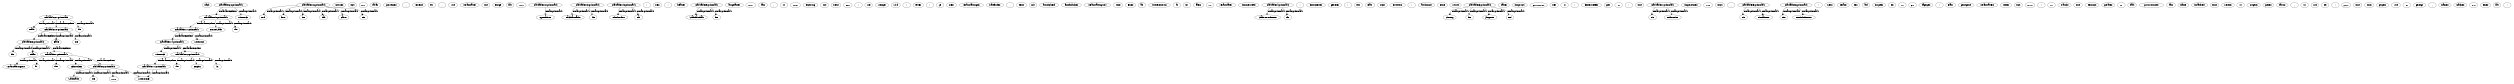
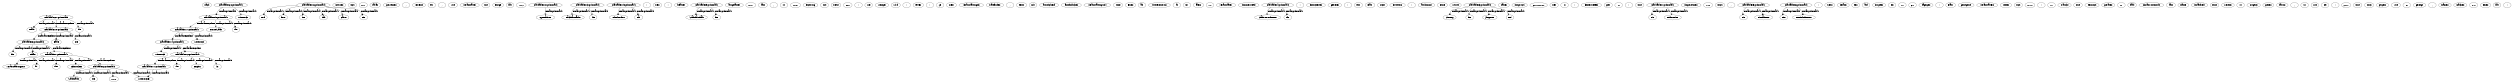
  digraph {
    edge [arrowhead=box edge_type=spans]
    n1 [label=nach "mmax:token"=nach]
    n2 [label=Wittstock "mmax:token"=Wittstock]
    n3 [label=und "mmax:token"=und]
    n4 [label=fern "mmax:token"=fern]
    n5 [label="müssen" "mmax:token"="müssen"]
    n6 [label=sich "mmax:token"=sich]
    n7 [label=erst "mmax:token"=erst]
    n8 [label=daran "mmax:token"=daran]
    n9 [label="gewöhnen" "mmax:token"="gewöhnen"]
    n10 [label="," "mmax:token"=","]
    n11 [label=Vereine "mmax:token"=Vereine]
    n12 [label="für" "mmax:token"="für"]
    n13 [label=Stadthalle "mmax:token"=Stadthalle]
    n14 [label=Wittstocker "mmax:token"=Wittstocker]
    n15 [label="," "mmax:token"=","]
    n16 [label=wird "mmax:token"=wird]
    n17 [label=Veranstalter "mmax:token"=Veranstalter]
    n18 [label=und "mmax:token"=und]
    n19 [label=einige "mmax:token"=einige]
    n20 [label=hat "mmax:token"=hat]
    n21 [label=2002 "mmax:token"=2002]
    n22 [label="markable_18:primmark" "mmax:ambiguity"=not_ambig "mmax:anaphor_antecedent"=empty "mmax:complex_np"=no "mmax:dir_speech"=text_level "mmax:grammatical_role"="indir-obj" "mmax:id"=markable_18 "mmax:np_form"=ne "mmax:phrase_type"=np "mmax:referentiality"="discourse-new" "mmax:span"=word_152 "mmax:type"=none]
    n23 [label=Gymnasium "mmax:token"=Gymnasium]
    n24 [label="markable_19:primmark" "mmax:ambiguity"=not_ambig "mmax:anaphor_antecedent"=markable_17 "mmax:anaphor_type"=anaphor_nominal "mmax:complex_np"=no "mmax:dir_speech"=text_level "mmax:grammatical_role"=sbj "mmax:id"=markable_19 "mmax:np_form"=ne "mmax:phrase_type"=np "mmax:referentiality"=referring "mmax:span"="word_160..word_161" "mmax:type"=anaphoric]
    n25 [label="Dosse-Stadt" "mmax:token"="Dosse-Stadt"]
    n26 [label="markable_17:primmark" "mmax:ambiguity"=not_ambig "mmax:anaphor_antecedent"=markable_14 "mmax:anaphor_type"=anaphor_nominal "mmax:complex_np"=no "mmax:dir_speech"=text_level "mmax:grammatical_role"="indir-obj" "mmax:id"=markable_17 "mmax:np_form"=ne "mmax:phrase_type"=np "mmax:referentiality"=referring "mmax:span"=word_149 "mmax:type"=anaphoric]
    n27 [label=die "mmax:token"=die]
    n28 [label="markable_14:primmark" "mmax:ambiguity"=not_ambig "mmax:anaphor_antecedent"=markable_12 "mmax:anaphor_type"=anaphor_nominal "mmax:complex_np"=no "mmax:dir_speech"=text_level "mmax:grammatical_role"=sbj "mmax:id"=markable_14 "mmax:np_form"=ne "mmax:phrase_type"=np "mmax:referentiality"=referring "mmax:span"=word_116 "mmax:type"=anaphoric]
    n29 [label="markable_12:primmark" "mmax:ambiguity"=not_ambig "mmax:anaphor_antecedent"=markable_11 "mmax:anaphor_type"=anaphor_nominal "mmax:complex_np"=no "mmax:dir_speech"=text_level "mmax:grammatical_role"=other "mmax:id"=markable_12 "mmax:np_form"=defnp "mmax:phrase_type"=pp "mmax:referentiality"=referring "mmax:span"="word_101..word_103" "mmax:type"=anaphoric]
    n30 [label=Wittstock "mmax:token"=Wittstock]
    n31 [label=in "mmax:token"=in]
    n32 [label="markable_11:primmark" "mmax:ambiguity"=not_ambig "mmax:anaphor_antecedent"=empty "mmax:complex_np"=no "mmax:dir_speech"=text_level "mmax:grammatical_role"=other "mmax:id"=markable_11 "mmax:np_form"=ne "mmax:phrase_type"=np "mmax:referentiality"="discourse-new" "mmax:span"=word_10 "mmax:type"=none]
    n33 [label=der "mmax:token"=der]
    n34 [label=Region "mmax:token"=Region]
    n35 [label="markable_13:primmark" "mmax:ambiguity"=not_ambig "mmax:anaphor_antecedent"=empty "mmax:complex_np"=no "mmax:dir_speech"=text_level "mmax:grammatical_role"=sbj "mmax:id"=markable_13 "mmax:np_form"=defnp "mmax:phrase_type"=np "mmax:referentiality"="discourse-new" "mmax:span"="word_109..word_110" "mmax:type"=none]
    n36 [label="Nachbarstädte" "mmax:token"="Nachbarstädte"]
    n37 [label=die "mmax:token"=die]
    n38 [label="markable_10:primmark" "mmax:ambiguity"=not_ambig "mmax:anaphor_antecedent"=markable_8 "mmax:anaphor_type"=anaphor_nominal "mmax:complex_np"=no "mmax:dir_speech"=text_level "mmax:grammatical_role"=sbj "mmax:id"=markable_10 "mmax:np_form"=defnp "mmax:phrase_type"=np "mmax:referentiality"=referring "mmax:span"="word_94..word_95" "mmax:type"=anaphoric]
    n39 [label="markable_8:primmark" "mmax:ambiguity"=not_ambig "mmax:anaphor_antecedent"=markable_7 "mmax:anaphor_type"=anaphor_nominal "mmax:complex_np"=no "mmax:dir_speech"=text_level "mmax:grammatical_role"="dir-obj" "mmax:id"=markable_8 "mmax:np_form"=defnp "mmax:phrase_type"=np "mmax:referentiality"=referring "mmax:span"="word_73..word_74" "mmax:type"=anaphoric]
    n40 [label=Halle "mmax:token"=Halle]
    n41 [label=Die "mmax:token"=Die]
    n42 [label="markable_7:primmark" "mmax:ambiguity"=not_ambig "mmax:anaphor_antecedent"=markable_2 "mmax:anaphor_type"=anaphor_nominal "mmax:complex_np"=no "mmax:dir_speech"=text_level "mmax:grammatical_role"=other "mmax:id"=markable_7 "mmax:np_form"=defnp "mmax:phrase_type"=pp "mmax:referentiality"=referring "mmax:span"="word_60..word_63" "mmax:type"=anaphoric]
    n43 [label=die "mmax:token"=die]
    n44 [label=Halle "mmax:token"=Halle]
    n45 [label="markable_2:primmark" "mmax:ambiguity"=not_ambig "mmax:anaphor_antecedent"=empty "mmax:complex_np"=no "mmax:dir_speech"=text_level "mmax:grammatical_role"=sbj "mmax:id"=markable_2 "mmax:np_form"=defnp "mmax:phrase_type"=np "mmax:referentiality"="discourse-new" "mmax:span"="word_8..word_11" "mmax:type"=none]
    n46 [label=schmucken "mmax:token"=schmucken]
    n47 [label=Veranstaltungsort "mmax:token"=Veranstaltungsort]
    n48 [label="für" "mmax:token"="für"]
    n49 [label=den "mmax:token"=den]
    n50 [label="markable_16:primmark" "mmax:ambiguity"=not_ambig "mmax:anaphor_antecedent"=empty "mmax:complex_np"=yes "mmax:dir_speech"=text_level "mmax:grammatical_role"=sbj "mmax:id"=markable_16 "mmax:np_form"=defnp "mmax:phrase_type"=np "mmax:referentiality"="discourse-new" "mmax:span"="word_136..word_141" "mmax:type"=none]
    n51 [label=aus "mmax:token"=aus]
    n52 [label=nah "mmax:token"=nah]
    n53 [label="Gäste" "mmax:token"="Gäste"]
    n54 [label=Die "mmax:token"=Die]
    n55 [label="markable_15:primmark" "mmax:ambiguity"=not_ambig "mmax:anaphor_antecedent"=empty "mmax:complex_np"=no "mmax:dir_speech"=text_level "mmax:grammatical_role"=sbj "mmax:id"=markable_15 "mmax:np_form"=ne "mmax:phrase_type"=np "mmax:referentiality"="discourse-new" "mmax:span"="word_125..word_126" "mmax:type"=none]
    n56 [label=Oktoberfest "mmax:token"=Oktoberfest]
    n57 [label=Das "mmax:token"=Das]
    n58 [label="." "mmax:token"="."]
    n59 [label=sein "mmax:token"=sein]
    n60 [label="." "mmax:token"="."]
    n61 [label=belastet "mmax:token"=belastet]
    n62 [label=Stadthaushalt "mmax:token"=Stadthaushalt]
    n63 [label=der "mmax:token"=der]
    n64 [label=ausgelastet "mmax:token"=ausgelastet]
    n65 [label=muss "mmax:token"=muss]
    n66 [label=dass "mmax:token"=dass]
    n67 [label="," "mmax:token"=","]
    n68 [label=zu "mmax:token"=zu]
    n69 [label=teuer "mmax:token"=teuer]
    n70 [label=Richtung "mmax:token"=Richtung]
    n71 [label=und "mmax:token"=und]
    n72 [label=steht "mmax:token"=steht]
    n73 [label=Fest "mmax:token"=Fest]
    n74 [label="." "mmax:token"="."]
    n75 [label=wie "mmax:token"=wie]
    n76 [label=weniger "mmax:token"=weniger]
    n77 [label=wird "mmax:token"=wird]
    n78 [label="." "mmax:token"="."]
    n79 [label="füllen" "mmax:token"="füllen"]
    n80 [label="." "mmax:token"="."]
    n81 [label=Je "mmax:token"=Je]
    n82 [label=mehr "mmax:token"=mehr]
    n83 [label=Veranstaltungen "mmax:token"=Veranstaltungen]
    n84 [label=stattfinden "mmax:token"=stattfinden]
    n85 [label="," "mmax:token"=","]
    n86 [label=desto "mmax:token"=desto]
    n87 [label=mit "mmax:token"=mit]
    n88 [label=ausreichend "mmax:token"=ausreichend]
    n89 [label=ansehnlichen "mmax:token"=ansehnlichen]
    n90 [label=Veranstaltungsort "mmax:token"=Veranstaltungsort]
    n91 [label=ohne "mmax:token"=ohne]
    n92 [label=einen "mmax:token"=einen]
    n93 [label=als "mmax:token"=als]
    n94 [label=Mittelzentrum "mmax:token"=Mittelzentrum]
    n95 [label=ab "mmax:token"=ab]
    n96 [label=ins "mmax:token"=ins]
    n97 [label=allem "mmax:token"=allem]
    n98 [label=Vor "mmax:token"=Vor]
    n99 [label=Veranstalter "mmax:token"=Veranstalter]
    n100 [label=kommerzielle "mmax:token"=kommerzielle]
    n101 [label=Stadtverordneten "mmax:token"=Stadtverordneten]
    n102 [label=die "mmax:token"=die]
    n103 [label="." "mmax:token"="."]
    n104 [label=entschieden "mmax:token"=entschieden]
    n105 [label=gebeten "mmax:token"=gebeten]
    n106 [label="." "mmax:token"="."]
    n107 [label="fürs" "mmax:token"="fürs"]
    n108 [label=Platz "mmax:token"=Platz]
    n109 [label=nicht "mmax:token"=nicht]
    n110 [label=Publikum "mmax:token"=Publikum]
    n111 [label="." "mmax:token"="."]
    n112 [label=auskommt "mmax:token"=auskommt]
    n113 [label=die "mmax:token"=die]
    n114 [label=Ohne "mmax:token"=Ohne]
    n115 [label="würde" "mmax:token"="würde"]
    n116 [label=Halle "mmax:token"=Halle]
    n117 [label=Sitzung "mmax:token"=Sitzung]
    n118 [label=haben "mmax:token"=haben]
    n119 [label=Anspruch "mmax:token"=Anspruch]
    n120 [label=genommen "mmax:token"=genommen]
    n121 [label=Zeit "mmax:token"=Zeit]
    n122 [label=in "mmax:token"=in]
    n123 [label=der "mmax:token"=der]
    n124 [label="jüngsten" "mmax:token"="jüngsten"]
    n125 [label="." "mmax:token"="."]
    n126 [label=Bei "mmax:token"=Bei]
    n127 [label=Hintertreffen "mmax:token"=Hintertreffen]
    n128 [label=die "mmax:token"=die]
    n129 [label=gibt "mmax:token"=gibt]
    n130 [label=es "mmax:token"=es]
    n131 [label="." "mmax:token"="."]
    n132 [label=Und "mmax:token"=Und]
    n133 [label=Die "mmax:token"=Die]
    n134 [label="Angewöhnen" "mmax:token"="Angewöhnen"]
    n135 [label=Zum "mmax:token"=Zum]
    n136 [label=Auch "mmax:token"=Auch]
    n137 [label="," "mmax:token"=","]
    n138 [label=Diskussion "mmax:token"=Diskussion]
    n139 [label="markable_1:primmark" "mmax:ambiguity"=not_ambig "mmax:anaphor_antecedent"=empty "mmax:complex_np"=no "mmax:dir_speech"=text_level "mmax:grammatical_role"=sbj "mmax:id"=markable_1 "mmax:np_form"=defnp "mmax:phrase_type"=np "mmax:referentiality"="discourse-new" "mmax:span"="word_3..word_4" "mmax:type"=none]
    n140 [label=neue "mmax:token"=neue]
    n141 [label="markable_3:primmark" "mmax:ambiguity"=not_ambig "mmax:anaphor_antecedent"=empty "mmax:complex_np"=no "mmax:dir_speech"=text_level "mmax:grammatical_role"="indir-obj" "mmax:id"=markable_3 "mmax:np_form"=defnp "mmax:phrase_type"=pp "mmax:referentiality"="discourse-new" "mmax:span"="word_25..word_28" "mmax:type"=none]
    n142 [label="markable_4:primmark" "mmax:ambiguity"=not_ambig "mmax:anaphor_antecedent"=empty "mmax:complex_np"=no "mmax:dir_speech"=text_level "mmax:grammatical_role"=sbj "mmax:id"=markable_4 "mmax:np_form"=defnp "mmax:phrase_type"=np "mmax:referentiality"="discourse-new" "mmax:span"="word_30..word_31" "mmax:type"=none]
    n143 [label="markable_5:primmark" "mmax:ambiguity"=not_ambig "mmax:anaphor_antecedent"=empty "mmax:complex_np"=no "mmax:dir_speech"=text_level "mmax:grammatical_role"=sbj "mmax:id"=markable_5 "mmax:np_form"=defnp "mmax:phrase_type"=np "mmax:referentiality"="discourse-new" "mmax:span"="word_46..word_47" "mmax:type"=none]
    n144 [label=Die "mmax:token"=Die]
    n145 [label=Einnahmen "mmax:token"=Einnahmen]
    n146 [label="markable_6:primmark" "mmax:ambiguity"=not_ambig "mmax:anaphor_antecedent"=empty "mmax:complex_np"=no "mmax:dir_speech"=text_level "mmax:grammatical_role"=sbj "mmax:id"=markable_6 "mmax:np_form"=defnp "mmax:phrase_type"=np "mmax:referentiality"="discourse-new" "mmax:span"="word_58..word_59" "mmax:type"=none]
    n147 [label=Die "mmax:token"=Die]
    n148 [label=Betriebskosten "mmax:token"=Betriebskosten]
    n149 [label="markable_9:primmark" "mmax:ambiguity"=not_ambig "mmax:anaphor_antecedent"=empty "mmax:complex_np"=no "mmax:dir_speech"=text_level "mmax:grammatical_role"=sbj "mmax:id"=markable_9 "mmax:np_form"=defnp "mmax:phrase_type"=np "mmax:referentiality"="discourse-new" "mmax:span"="word_90..word_91" "mmax:type"=none]
    n150 [label="." "mmax:token"="."]
    n151 [label=Stein "mmax:token"=Stein]
    n152 [label="heißen" "mmax:token"="heißen"]
    n153 [label=den "mmax:token"=den]
    n154 [label=auf "mmax:token"=auf]
    n155 [label=Tropfen "mmax:token"=Tropfen]
    n156 [label=ein "mmax:token"=ein]
    n157 [label=nur "mmax:token"=nur]
    n158 [label=gut "mmax:token"=gut]
    n159 [label=dagegen "mmax:token"=dagegen]
    n160 [label="." "mmax:token"="."]
    n161 [label=Platz "mmax:token"=Platz]
    n162 [label="genügend" "mmax:token"="genügend"]
    n163 [label=Veranstaltern "mmax:token"=Veranstaltern]
    n164 [label=bieten "mmax:token"=bieten]
    n165 [label=sich "mmax:token"=sich]
    n166 [label=muss "mmax:token"=muss]
    n167 [label="." "mmax:token"="."]
    n168 [label=zur "mmax:token"=zur]
    n169 [label=braucht "mmax:token"=braucht]
    n170 [label=sind "mmax:token"=sind]
    n171 [label=dennoch "mmax:token"=dennoch]
    n172 [label=geraten "mmax:token"=geraten]
    n173 [label=es "mmax:token"=es]
    n174 [label=Wittstock "mmax:token"=Wittstock]
    n175 [label=bald "mmax:token"=bald]
-   "mmax:root_node" [label="gut:root_node"]
+   "mmax:root_node"
    n177 [label=dass "mmax:token"=dass]
    n178 [label="markable_22:primmark" "mmax:ambiguity"=not_ambig "mmax:anaphor_antecedent"=markable_19 "mmax:anaphor_type"=anaphor_nominal "mmax:complex_np"=no "mmax:dir_speech"=text_level "mmax:grammatical_role"=sbj "mmax:id"=markable_22 "mmax:np_form"=ne "mmax:phrase_type"=np "mmax:referentiality"=referring "mmax:span"=word_180 "mmax:type"=anaphoric]
    n179 [label="markable_21:primmark" "mmax:ambiguity"=not_ambig "mmax:anaphor_antecedent"=markable_10 "mmax:anaphor_type"=anaphor_nominal "mmax:complex_np"=no "mmax:dir_speech"=text_level "mmax:grammatical_role"="dir-obj" "mmax:id"=markable_21 "mmax:np_form"=defnp "mmax:phrase_type"=np "mmax:referentiality"=referring "mmax:span"="word_177..word_178" "mmax:type"=anaphoric]
    n180 [label=Kasse "mmax:token"=Kasse]
    n181 [label=Anlaufzeit "mmax:token"=Anlaufzeit]
    n182 [label=eine "mmax:token"=eine]
    n183 [label=werden "mmax:token"=werden]
    n184 [label=zu "mmax:token"=zu]
    n185 [label="möglich" "mmax:token"="möglich"]
    n186 [label=gehen "mmax:token"=gehen]
    n187 [label=darum "mmax:token"=darum]
    n188 [label="," "mmax:token"=","]
    n189 [label=so "mmax:token"=so]
    n190 [label=wie "mmax:token"=wie]
    n191 [label=oft "mmax:token"=oft]
    n192 [label="." "mmax:token"="."]
    n193 [label=Jetzt "mmax:token"=Jetzt]
    n194 [label=sind "mmax:token"=sind]
    n195 [label=hoch "mmax:token"=hoch]
    n196 [label=pilgern "mmax:token"=pilgern]
    n197 [label=wird "mmax:token"=wird]
    n198 [label=es "mmax:token"=es]
    n199 [label=gezeigt "mmax:token"=gezeigt]
    n200 [label="," "mmax:token"=","]
    n201 [label=Namen "mmax:token"=Namen]
    n202 [label=machen "mmax:token"=machen]
    n203 [label=erst "mmax:token"=erst]
    n204 [label=einen "mmax:token"=einen]
    n205 [label=hat "mmax:token"=hat]
    n206 [label="." "mmax:token"="."]
    n22 -> n23 [arrowhead=vee label="mmax:primmark"]
    n24 -> n25 [arrowhead=vee label="mmax:primmark"]
    n24 -> n26 [arrowhead=vee edge_type=points_to label="mmax:antecedent"]
    n24 -> n27 [label="mmax:primmark"]
    n26 -> n2 [label="mmax:primmark"]
    n26 -> n28 [edge_type=points_to label="mmax:antecedent"]
    n28 -> n29 [edge_type=points_to label="mmax:antecedent"]
    n28 -> n30 [label="mmax:primmark"]
    n29 -> n31 [arrowhead=vee label="mmax:primmark"]
    n29 -> n32 [edge_type=points_to label="mmax:antecedent"]
    n29 -> n33 [label="mmax:primmark"]
    n29 -> n34 [arrowhead=vee label="mmax:primmark"]
    n32 -> n14 [label="mmax:primmark"]
    n35 -> n36 [arrowhead=vee label="mmax:primmark"]
    n35 -> n37 [arrowhead=vee label="mmax:primmark"]
    n38 -> n39 [edge_type=points_to label="mmax:antecedent"]
    n38 -> n40 [label="mmax:primmark"]
    n38 -> n41 [arrowhead=vee label="mmax:primmark"]
    n39 -> n42 [arrowhead=vee edge_type=points_to label="mmax:antecedent"]
    n39 -> n43 [label="mmax:primmark"]
    n39 -> n44 [label="mmax:primmark"]
    n42 -> n45 [arrowhead=vee edge_type=points_to label="mmax:antecedent"]
    n42 -> n46 [label="mmax:primmark"]
    n42 -> n47 [label="mmax:primmark"]
    n42 -> n48 [label="mmax:primmark"]
    n42 -> n49 [label="mmax:primmark"]
    n45 -> n13 [arrowhead=vee label="mmax:primmark"]
    n45 -> n14 [arrowhead=vee label="mmax:primmark"]
    n45 -> n128 [label="mmax:primmark"]
    n45 -> n140 [label="mmax:primmark"]
    n50 -> n3 [label="mmax:primmark"]
    n50 -> n4 [label="mmax:primmark"]
    n50 -> n51 [label="mmax:primmark"]
    n50 -> n52 [label="mmax:primmark"]
    n50 -> n53 [arrowhead=vee label="mmax:primmark"]
    n50 -> n54 [label="mmax:primmark"]
    n55 -> n56 [label="mmax:primmark"]
    n55 -> n57 [label="mmax:primmark"]
    n139 -> n133 [label="mmax:primmark"]
    n139 -> n138 [arrowhead=vee label="mmax:primmark"]
    n141 -> n117 [label="mmax:primmark"]
    n141 -> n123 [arrowhead=vee label="mmax:primmark"]
    n141 -> n124 [label="mmax:primmark"]
    n141 -> n126 [arrowhead=vee label="mmax:primmark"]
    n142 -> n101 [arrowhead=vee label="mmax:primmark"]
    n142 -> n102 [label="mmax:primmark"]
    n143 -> n144 [label="mmax:primmark"]
    n143 -> n145 [label="mmax:primmark"]
    n146 -> n147 [label="mmax:primmark"]
    n146 -> n148 [label="mmax:primmark"]
    n149 -> n62 [label="mmax:primmark"]
    n149 -> n63 [label="mmax:primmark"]
-   n178 -> n24 [edge_type=points_to label="mmax:antecedent"]
+   n178 -> n24 [edge_type=points_to label="mmax:primmark"]
    n178 -> n174 [arrowhead=vee label="mmax:primmark"]
    n179 -> n38 [arrowhead=vee edge_type=points_to label="mmax:antecedent"]
    n179 -> n113 [arrowhead=vee label="mmax:primmark"]
    n179 -> n116 [label="mmax:primmark"]
  }
